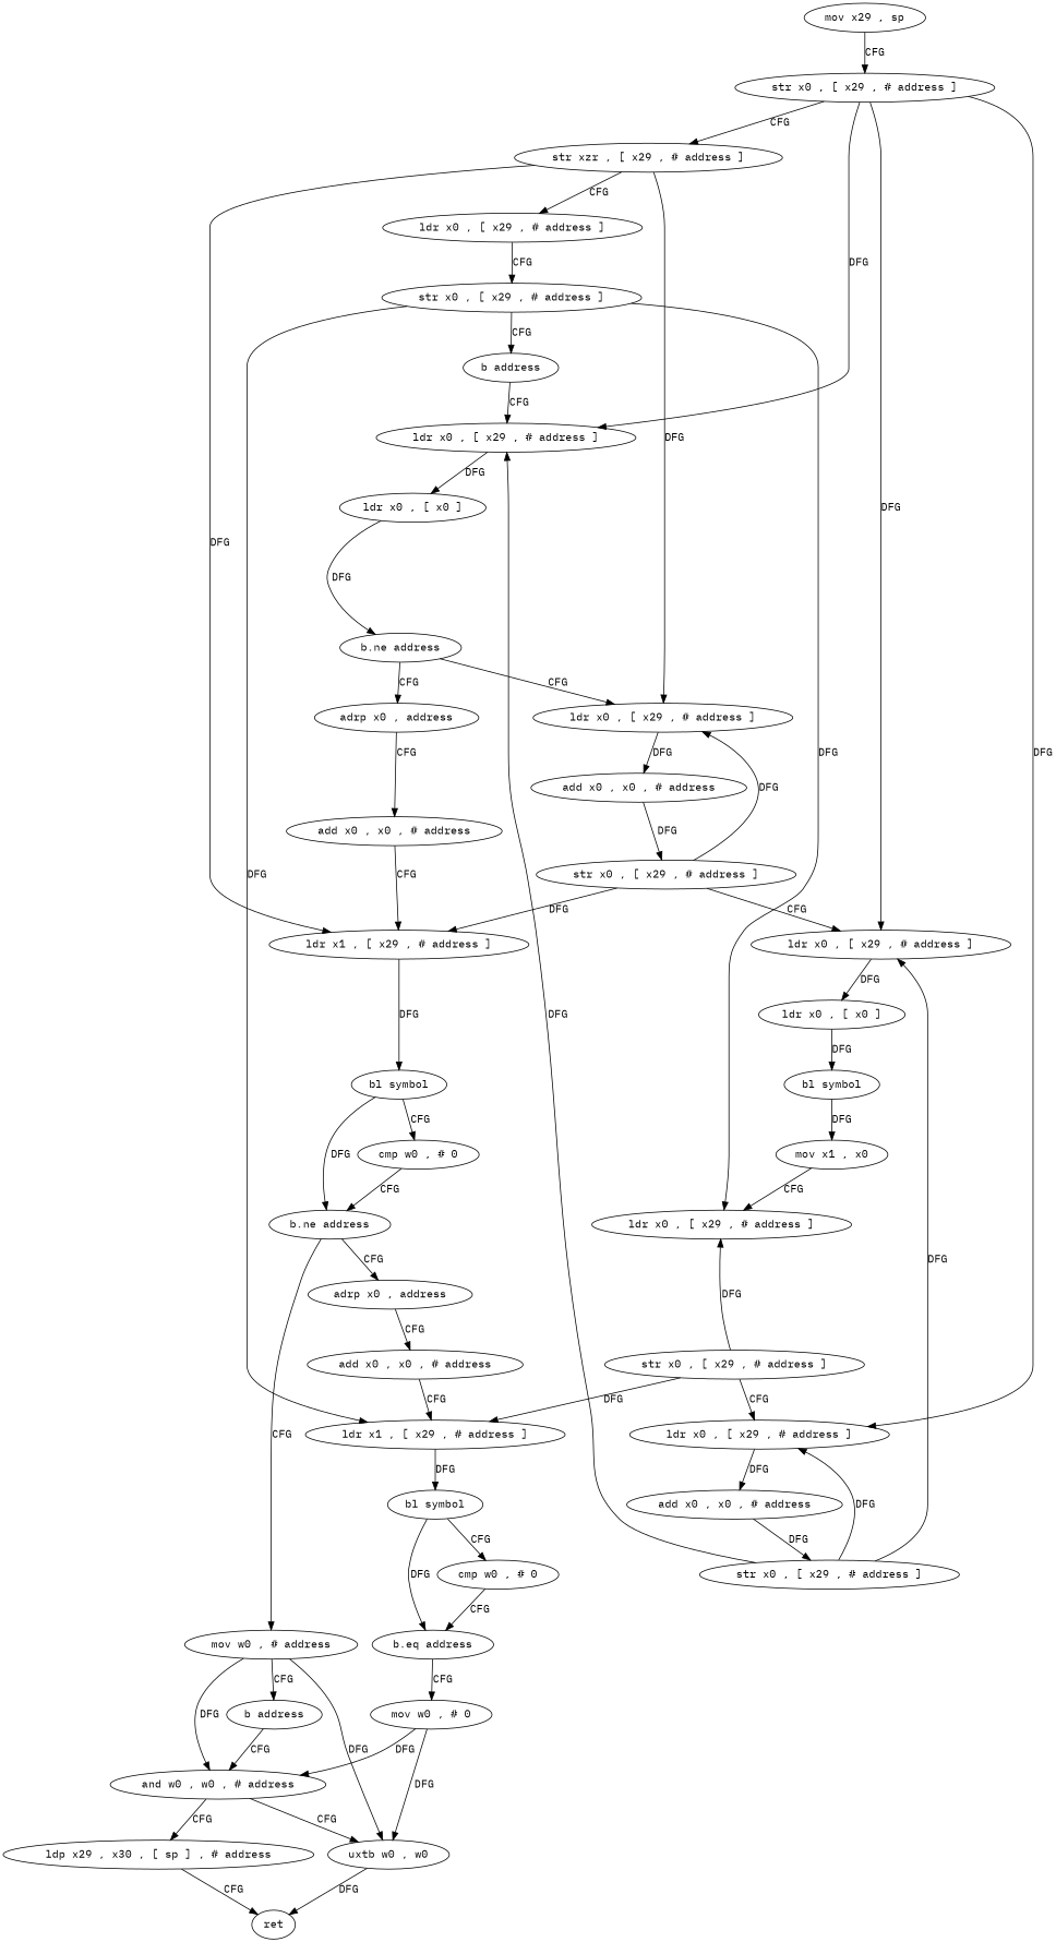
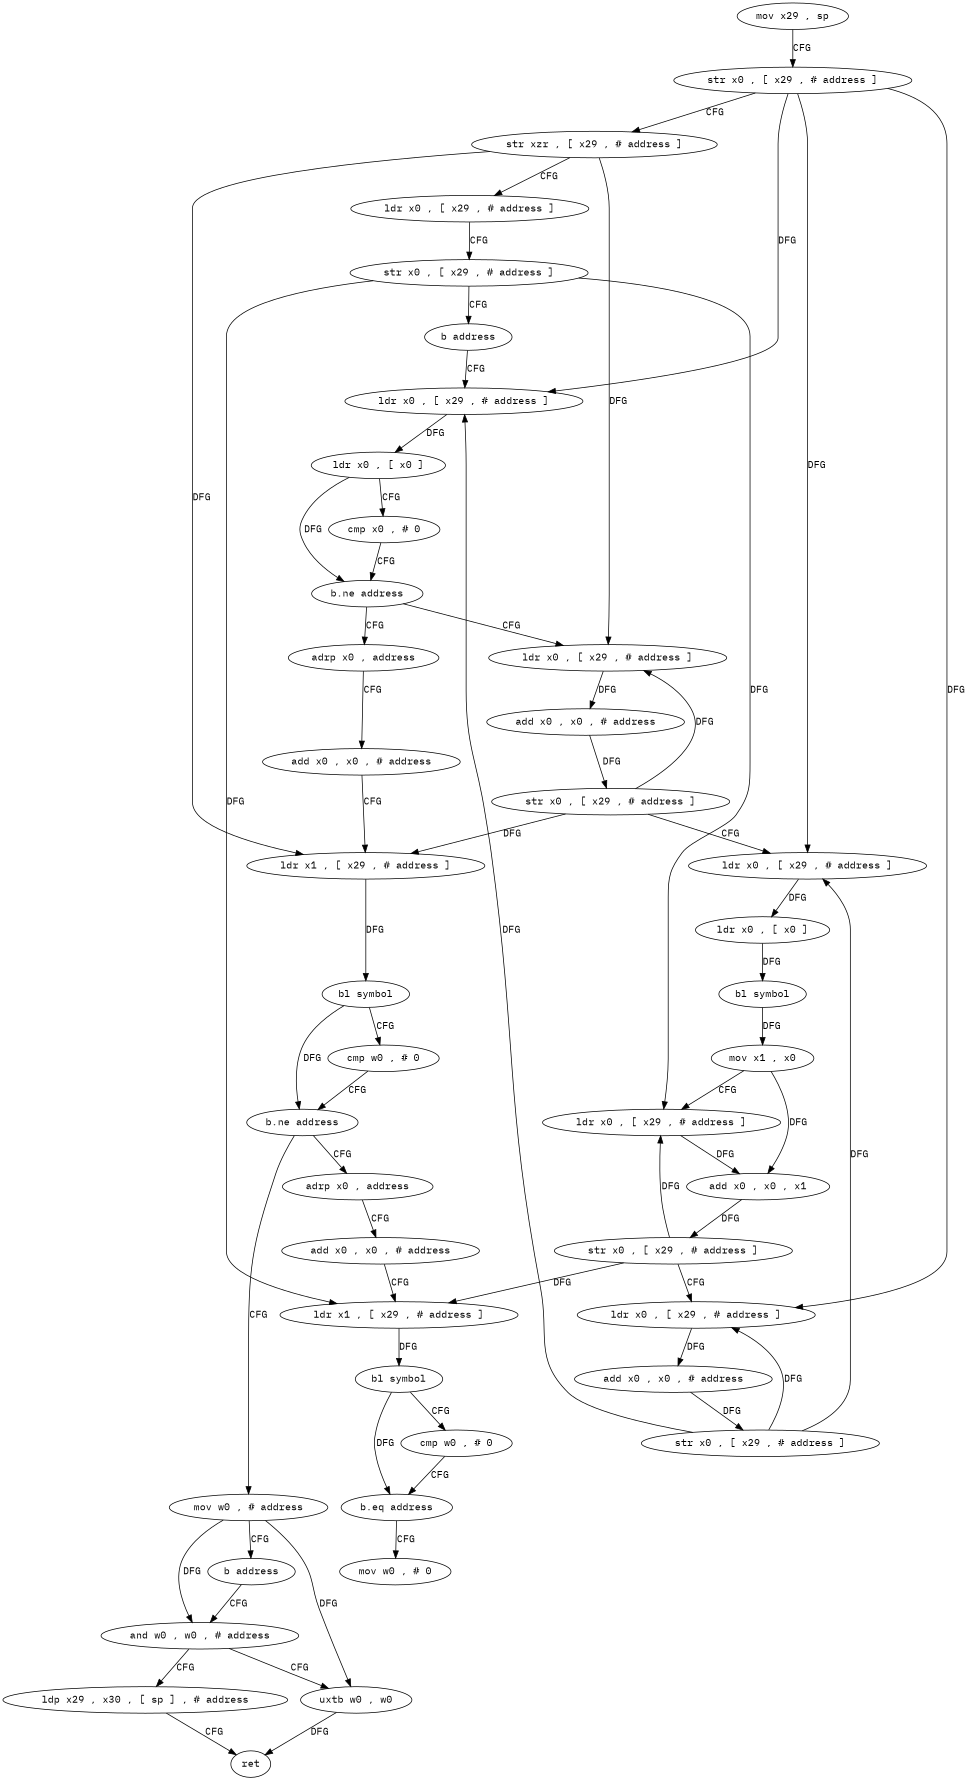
  digraph {
    fontname="IBM Plex Mono"
    node [fontname="IBM Plex Mono"]
    edge [fontname="IBM Plex Mono"]
    n1 [label="mov x29 , sp"]
    n2 [label="str x0 , [ x29 , # address ]"]
    n3 [label="str xzr , [ x29 , # address ]"]
    n4 [label="ldr x0 , [ x29 , # address ]"]
    n5 [label="ldr x0 , [ x29 , # address ]"]
    n6 [label="ldr x0 , [ x29 , # address ]"]
    n7 [label="ldr x0 , [ x29 , # address ]"]
    n8 [label="ldr x0 , [ x29 , # address ]"]
    n9 [label="ldr x1 , [ x29 , # address ]"]
    n10 [label="ldr x0 , [ x0 ]"]
    n11 [label="ldr x0 , [ x0 ]"]
    n12 [label="add x0 , x0 , # address"]
    n13 [label="str x0 , [ x29 , # address ]"]
    n14 [label="add x0 , x0 , # address"]
    n15 [label="bl symbol"]
    n16 [label="b address"]
    n17 [label="ldr x0 , [ x29 , # address ]"]
    n18 [label="ldr x1 , [ x29 , # address ]"]
+   n19 [label="add x0 , x0 , x1"]
    n20 [label="bl symbol"]
+   n21 [label="cmp x0 , # 0"]
    n22 [label="b.ne address"]
    n23 [label="adrp x0 , address"]
    n24 [label="add x0 , x0 , # address"]
    n25 [label="str x0 , [ x29 , # address ]"]
    n26 [label="bl symbol"]
    n27 [label="mov x1 , x0"]
    n28 [label="str x0 , [ x29 , # address ]"]
    n29 [label="str x0 , [ x29 , # address ]"]
    n30 [label="cmp w0 , # 0"]
    n31 [label="b.ne address"]
    n32 [label="mov w0 , # address"]
    n33 [label="adrp x0 , address"]
    n34 [label="b address"]
    n35 [label="and w0 , w0 , # address"]
    n36 [label="uxtb w0 , w0"]
    n37 [label="add x0 , x0 , # address"]
    n38 [label="ldp x29 , x30 , [ sp ] , # address"]
    n39 [label=ret]
    n40 [label="cmp w0 , # 0"]
    n41 [label="b.eq address"]
    n42 [label="mov w0 , # 0"]
    n1 -> n2 [label=CFG]
    n2 -> n3 [label=CFG]
    n2 -> n4 [label=DFG]
    n2 -> n5 [label=DFG]
    n2 -> n6 [label=DFG]
    n3 -> n7 [label=CFG]
    n3 -> n8 [label=DFG]
    n3 -> n9 [label=DFG]
    n4 -> n10 [label=DFG]
    n5 -> n11 [label=DFG]
    n6 -> n12 [label=DFG]
    n7 -> n13 [label=CFG]
    n8 -> n14 [label=DFG]
    n9 -> n15 [label=DFG]
+   n10 -> n21 [label=CFG]
    n10 -> n22 [label=DFG]
    n11 -> n26 [label=DFG]
    n12 -> n29 [label=DFG]
    n13 -> n16 [label=CFG]
    n13 -> n17 [label=DFG]
    n13 -> n18 [label=DFG]
    n14 -> n25 [label=DFG]
    n15 -> n30 [label=CFG]
    n15 -> n31 [label=DFG]
    n16 -> n4 [label=CFG]
+   n17 -> n19 [label=DFG]
    n18 -> n20 [label=DFG]
+   n19 -> n28 [label=DFG]
    n20 -> n40 [label=CFG]
    n20 -> n41 [label=DFG]
+   n21 -> n22 [label=CFG]
    n22 -> n8 [label=CFG]
    n22 -> n23 [label=CFG]
    n23 -> n24 [label=CFG]
    n24 -> n9 [label=CFG]
    n25 -> n5 [label=CFG]
    n25 -> n8 [label=DFG]
    n25 -> n9 [label=DFG]
    n26 -> n27 [label=DFG]
    n27 -> n17 [label=CFG]
+   n27 -> n19 [label=DFG]
    n28 -> n6 [label=CFG]
    n28 -> n17 [label=DFG]
    n28 -> n18 [label=DFG]
    n29 -> n4 [label=DFG]
    n29 -> n5 [label=DFG]
    n29 -> n6 [label=DFG]
    n30 -> n31 [label=CFG]
    n31 -> n32 [label=CFG]
    n31 -> n33 [label=CFG]
    n32 -> n34 [label=CFG]
    n32 -> n35 [label=DFG]
    n32 -> n36 [label=DFG]
    n33 -> n37 [label=CFG]
    n34 -> n35 [label=CFG]
    n35 -> n36 [label=CFG]
    n35 -> n38 [label=CFG]
    n36 -> n39 [label=DFG]
    n37 -> n18 [label=CFG]
    n38 -> n39 [label=CFG]
    n40 -> n41 [label=CFG]
    n41 -> n42 [label=CFG]
-   n42 -> n35 [label=DFG]
-   n42 -> n36 [label=DFG]
  }
